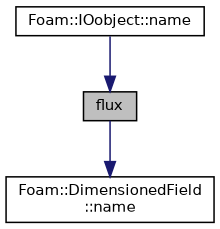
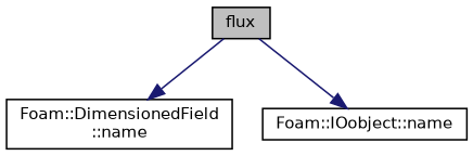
  digraph {
    rankdir=TB
    node [color=black fontname=Helvetica fontsize=10 shape=record]
    edge [color=midnightblue fontname=Helvetica fontsize=10 labelfontname=Helvetica labelfontsize=10 style=solid]
    n1 [fillcolor=grey75 fontcolor=black height=0.2 label=flux style=filled width=0.4]
    n2 [height=0.2 label="Foam::DimensionedField\l::name" width=0.4]
    n3 [height=0.2 label="Foam::IOobject::name" width=0.4]
    n1 -> n2
-   n3 -> n1
+   n1 -> n3
  }
